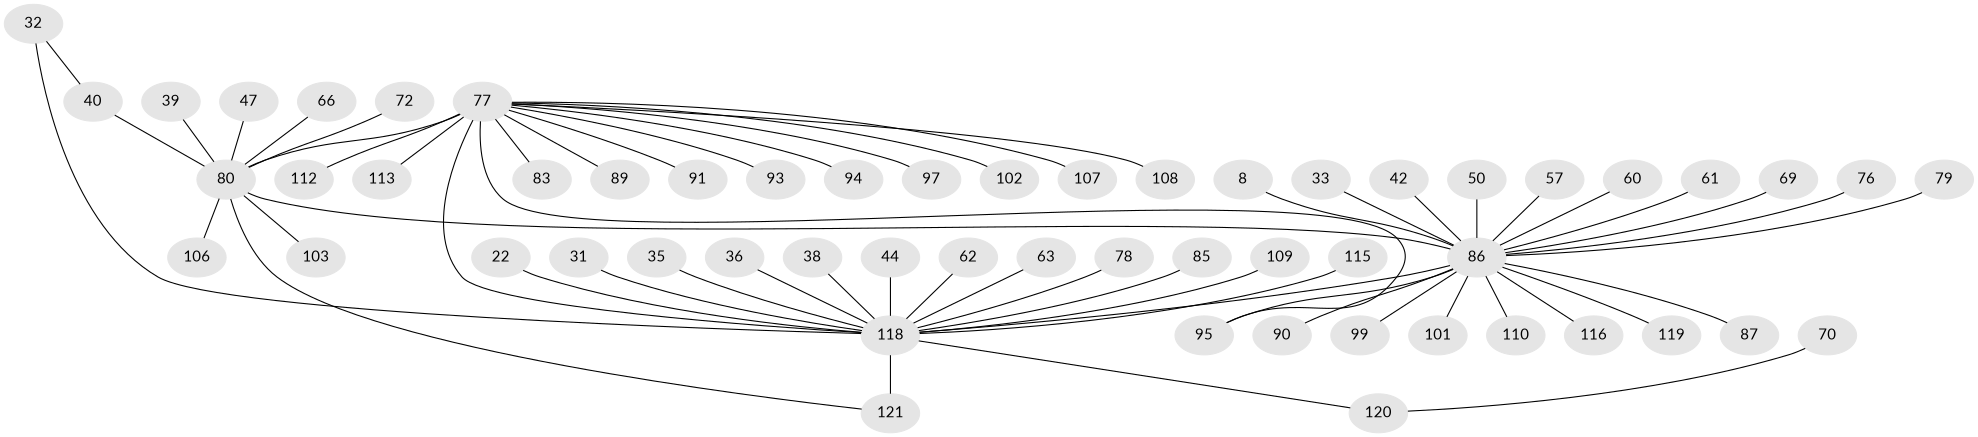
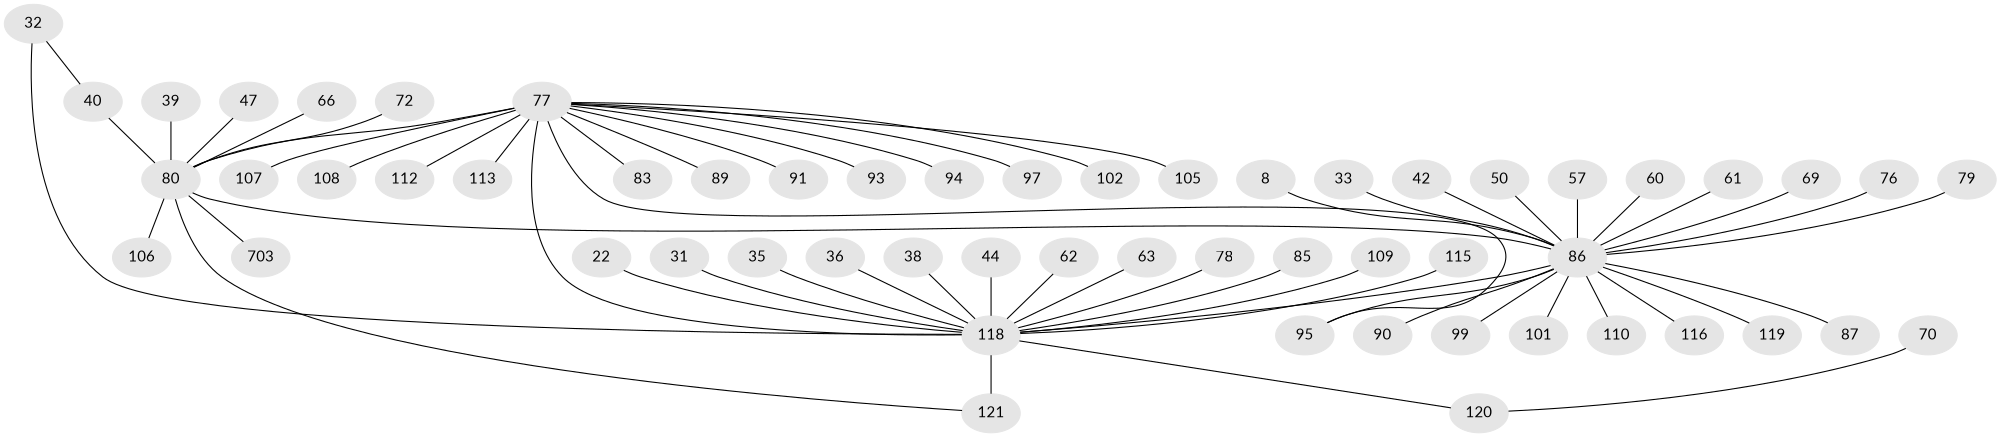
  graph {
    fontname=Lato
    node [color=gray90 fontname=Lato style=filled]
    edge [fontname=Lato]
    86 [super="+64+68"]
    118 [super="+98+45"]
    95 [super="+73"]
    87
    90 [super="+67"]
    99
    101
    110
    116
    119
    8
    121 [super="+88+52+117"]
    120 [super="+82"]
    22
    31
    32
    40
    80 [super="+17+30+75+71+7"]
    33
    35
    36
    38
-   103
+   103 [label=703]
    106
    39
    42
    44
    47
    50
    57
    60
    61
    62
    63
    66
    69 [super="+54"]
    70 [super="+56"]
    72
    76
    77 [super="+1+20+51+53+55+58"]
    83
    89
    91
    93 [super="+43"]
    94
    97
    102
+   105 [super="+100"]
    107
    108
    112
    113 [super="+104"]
    78
    79 [super="+48"]
    85
    109 [super="+65"]
    115 [super="+96"]
    86 -- 118 [weight=8]
    86 -- 95
    86 -- 87
    86 -- 90
    86 -- 99
    86 -- 101
    86 -- 110
    86 -- 116
    86 -- 119
    118 -- 121 [weight=2]
    118 -- 120
    8 -- 86
    22 -- 118
    31 -- 118
    32 -- 118 [weight=2]
    32 -- 40
    40 -- 80
    80 -- 86 [weight=5]
    80 -- 121
    80 -- 103
    80 -- 106
    33 -- 86
    35 -- 118
    36 -- 118
    38 -- 118
    39 -- 80
    42 -- 86
    44 -- 118
    47 -- 80
    50 -- 86
    57 -- 86
    60 -- 86
    61 -- 86
    62 -- 118
    63 -- 118
    66 -- 80
    69 -- 86
    70 -- 120
    72 -- 80
    76 -- 86
    77 -- 118 [weight=7]
    77 -- 95
    77 -- 80
    77 -- 83
    77 -- 89
    77 -- 91
    77 -- 93
    77 -- 94
    77 -- 97
    77 -- 102
+   77 -- 105
    77 -- 107
    77 -- 108
    77 -- 112
    77 -- 113
    78 -- 118
    79 -- 86
    85 -- 118
    109 -- 118
    115 -- 118
  }
